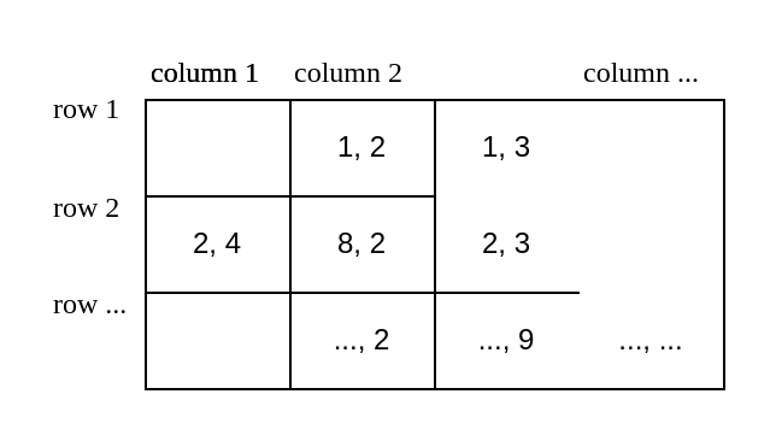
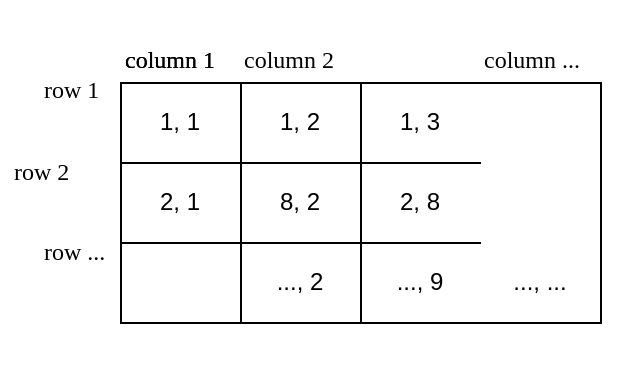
  <mxCell id="0" />
  <mxCell id="1" parent="0" />
  <mxCell id="2" value="" style="shape=table;html=1;whiteSpace=wrap;startSize=0;container=1;collapsible=0;childLayout=tableLayout;" vertex="1" parent="1"><mxGeometry x="60" y="41" width="240" height="120" as="geometry" /></mxCell>
  <mxCell id="3" value="" style="shape=partialRectangle;html=1;whiteSpace=wrap;collapsible=0;dropTarget=0;pointerEvents=0;fillColor=none;top=0;left=0;bottom=0;right=0;points=[[0,0.5],[1,0.5]];portConstraint=eastwest;" vertex="1" parent="2"><mxGeometry width="240" height="40" as="geometry" /></mxCell>
+ <mxCell id="4" value="1, 1" style="shape=partialRectangle;html=1;whiteSpace=wrap;connectable=0;overflow=hidden;fillColor=none;top=0;left=0;bottom=0;right=0;" vertex="1" parent="3"><mxGeometry width="60" height="40" as="geometry" /></mxCell>
  <mxCell id="5" value="1, 2" style="shape=partialRectangle;html=1;whiteSpace=wrap;connectable=0;overflow=hidden;fillColor=none;top=0;left=0;bottom=0;right=0;" vertex="1" parent="3"><mxGeometry x="60" width="60" height="40" as="geometry" /></mxCell>
  <mxCell id="6" value="1, 3" style="shape=partialRectangle;html=1;whiteSpace=wrap;connectable=0;overflow=hidden;fillColor=none;top=0;left=0;bottom=0;right=0;" vertex="1" parent="3"><mxGeometry x="120" width="60" height="40" as="geometry" /></mxCell>
  <mxCell id="7" value="" style="shape=partialRectangle;html=1;whiteSpace=wrap;collapsible=0;dropTarget=0;pointerEvents=0;fillColor=none;top=0;left=0;bottom=0;right=0;points=[[0,0.5],[1,0.5]];portConstraint=eastwest;" vertex="1" parent="2"><mxGeometry y="40" width="240" height="40" as="geometry" /></mxCell>
- <mxCell id="8" value="2, 4" style="shape=partialRectangle;html=1;whiteSpace=wrap;connectable=0;overflow=hidden;fillColor=none;top=0;left=0;bottom=0;right=0;" vertex="1" parent="7"><mxGeometry width="60" height="40" as="geometry" /></mxCell>
+ <mxCell id="8" value="2, 1" style="shape=partialRectangle;html=1;whiteSpace=wrap;connectable=0;overflow=hidden;fillColor=none;top=0;left=0;bottom=0;right=0;" vertex="1" parent="7"><mxGeometry width="60" height="40" as="geometry" /></mxCell>
  <mxCell id="9" value="8, 2" style="shape=partialRectangle;html=1;whiteSpace=wrap;connectable=0;overflow=hidden;fillColor=none;top=0;left=0;bottom=0;right=0;" vertex="1" parent="7"><mxGeometry x="60" width="60" height="40" as="geometry" /></mxCell>
- <mxCell id="10" value="2, 3" style="shape=partialRectangle;html=1;whiteSpace=wrap;connectable=0;overflow=hidden;fillColor=none;top=0;left=0;bottom=0;right=0;" vertex="1" parent="7"><mxGeometry x="120" width="60" height="40" as="geometry" /></mxCell>
+ <mxCell id="10" value="2, 8" style="shape=partialRectangle;html=1;whiteSpace=wrap;connectable=0;overflow=hidden;fillColor=none;top=0;left=0;bottom=0;right=0;" vertex="1" parent="7"><mxGeometry x="120" width="60" height="40" as="geometry" /></mxCell>
  <mxCell id="11" value="" style="shape=partialRectangle;html=1;whiteSpace=wrap;collapsible=0;dropTarget=0;pointerEvents=0;fillColor=none;top=0;left=0;bottom=0;right=0;points=[[0,0.5],[1,0.5]];portConstraint=eastwest;" vertex="1" parent="2"><mxGeometry y="80" width="240" height="40" as="geometry" /></mxCell>
  <mxCell id="12" value="..., 2" style="shape=partialRectangle;html=1;whiteSpace=wrap;connectable=0;overflow=hidden;fillColor=none;top=0;left=0;bottom=0;right=0;" vertex="1" parent="11"><mxGeometry x="60" width="60" height="40" as="geometry" /></mxCell>
  <mxCell id="13" value="..., 9" style="shape=partialRectangle;html=1;whiteSpace=wrap;connectable=0;overflow=hidden;fillColor=none;top=0;left=0;bottom=0;right=0;" vertex="1" parent="11"><mxGeometry x="120" width="60" height="40" as="geometry" /></mxCell>
  <mxCell id="14" value="..., ..." style="shape=partialRectangle;html=1;whiteSpace=wrap;connectable=0;overflow=hidden;fillColor=none;top=0;left=0;bottom=0;right=0;" vertex="1" parent="11"><mxGeometry x="180" width="60" height="40" as="geometry" /></mxCell>
  <mxCell id="15" value="column 1" style="text;html=1;strokeColor=none;fillColor=none;align=center;verticalAlign=middle;whiteSpace=wrap;rounded=0;fontFamily=Comic Sans MS;" vertex="1" parent="1"><mxGeometry x="60" y="20" width="50" height="20" as="geometry" /></mxCell>
  <mxCell id="16" value="column 1" style="text;html=1;strokeColor=none;fillColor=none;align=center;verticalAlign=middle;whiteSpace=wrap;rounded=0;fontFamily=Comic Sans MS;" vertex="1" parent="1"><mxGeometry x="60" y="20" width="50" height="20" as="geometry" /></mxCell>
  <mxCell id="17" value="row 1" style="text;html=1;strokeColor=none;fillColor=none;align=left;verticalAlign=middle;whiteSpace=wrap;rounded=0;fontFamily=Comic Sans MS;" vertex="1" parent="1"><mxGeometry x="20" y="35" width="40" height="20" as="geometry" /></mxCell>
  <mxCell id="18" value="column 2" style="text;html=1;strokeColor=none;fillColor=none;align=left;verticalAlign=middle;whiteSpace=wrap;rounded=0;fontFamily=Comic Sans MS;" vertex="1" parent="1"><mxGeometry x="120" y="20" width="60" height="20" as="geometry" /></mxCell>
  <mxCell id="19" value="column ..." style="text;html=1;strokeColor=none;fillColor=none;align=left;verticalAlign=middle;whiteSpace=wrap;rounded=0;fontFamily=Comic Sans MS;" vertex="1" parent="1"><mxGeometry x="240" y="20" width="60" height="20" as="geometry" /></mxCell>
- <mxCell id="20" value="row 2" style="text;html=1;strokeColor=none;fillColor=none;align=left;verticalAlign=middle;whiteSpace=wrap;rounded=0;fontFamily=Comic Sans MS;" vertex="1" parent="1"><mxGeometry x="20" y="76" width="40" height="20" as="geometry" /></mxCell>
+ <mxCell id="20" value="row 2" style="text;html=1;strokeColor=none;fillColor=none;align=left;verticalAlign=middle;whiteSpace=wrap;rounded=0;fontFamily=Comic Sans MS;" vertex="1" parent="1"><mxGeometry x="5" y="76" width="40" height="20" as="geometry" /></mxCell>
  <mxCell id="21" value="row ..." style="text;html=1;strokeColor=none;fillColor=none;align=left;verticalAlign=middle;whiteSpace=wrap;rounded=0;fontFamily=Comic Sans MS;" vertex="1" parent="1"><mxGeometry x="20" y="116" width="40" height="20" as="geometry" /></mxCell>
